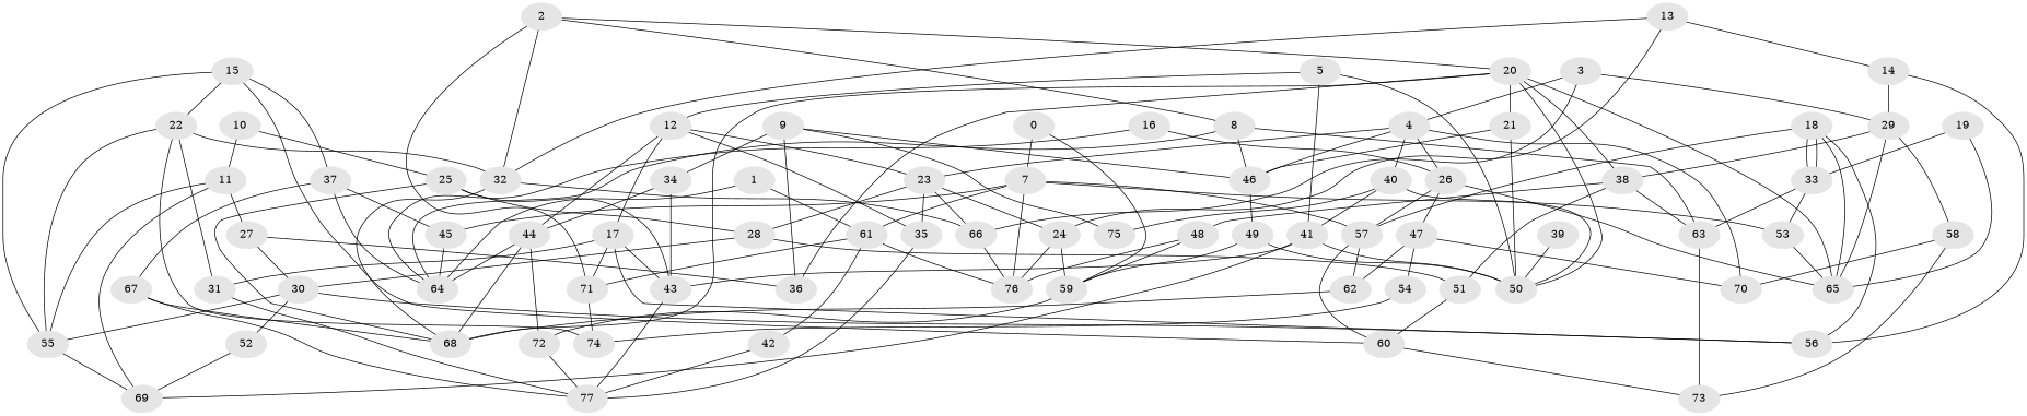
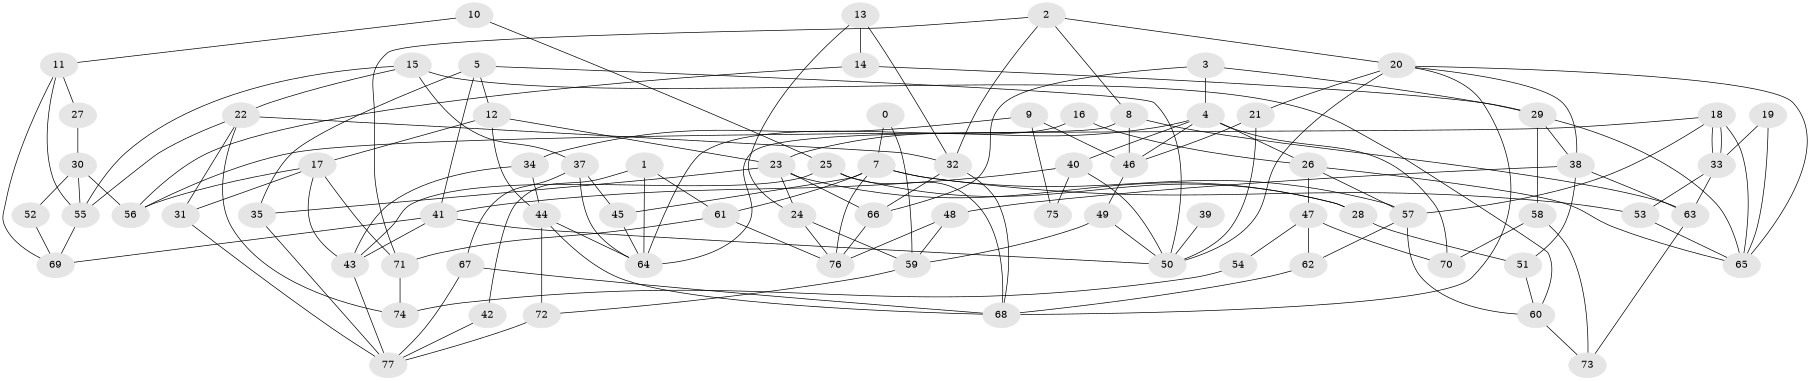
  graph {
    node [color=gray90 style=filled]
    1
    42
    61
    64
    77
    71
    76
    2
    8
    20
    32
    46
    63
    50
-   36
    65
    21
    38
    68
    66
    74
    3
    4
    29
    23
    26
    40
    70
    58
    35
    24
    28
    57
    47
    41
    75
    49
    5
    12
    17
    44
    69
    43
    n44 [label=0]
    7
    59
    45
    53
    72
    60
    62
    73
    9
    34
    10
    11
    25
    27
    55
    30
    56
    31
    13
    14
    15
    22
    37
    67
    16
    18
    33
    19
    51
    48
    54
    52
    39
-   61 -- 42
+   1 -- 42
    1 -- 61
    1 -- 64
    42 -- 77
    61 -- 71
    61 -- 76
    71 -- 74
    2 -- 71
    2 -- 8
    2 -- 20
    2 -- 32
    8 -- 64
    8 -- 46
    8 -- 63
    20 -- 50
-   20 -- 36
    20 -- 65
    20 -- 21
    20 -- 38
    20 -- 68
    32 -- 68
    32 -- 66
    46 -- 49
    63 -- 73
    21 -- 46
    21 -- 50
    38 -- 63
    38 -- 51
    38 -- 48
    66 -- 76
    3 -- 66
    3 -- 4
    3 -- 29
    4 -- 46
    4 -- 23
    4 -- 26
    4 -- 40
    4 -- 70
    29 -- 65
    29 -- 38
    29 -- 58
    23 -- 66
    23 -- 35
    23 -- 24
    23 -- 28
    26 -- 65
    26 -- 57
    26 -- 47
    40 -- 50
    40 -- 41
    40 -- 75
    58 -- 70
    58 -- 73
    35 -- 77
    24 -- 76
    24 -- 59
-   28 -- 30
    28 -- 51
    57 -- 60
    57 -- 62
    47 -- 70
    47 -- 62
    47 -- 54
    41 -- 50
    41 -- 69
    41 -- 43
    49 -- 50
    49 -- 59
    5 -- 50
    5 -- 41
    5 -- 12
    12 -- 23
-   12 -- 35
+   5 -- 35
    12 -- 17
    12 -- 44
    17 -- 71
    17 -- 43
    17 -- 56
    17 -- 31
    44 -- 64
    44 -- 68
    44 -- 72
    43 -- 77
    n44 -- 7
    n44 -- 59
    7 -- 61
    7 -- 76
    7 -- 57
    7 -- 45
    7 -- 53
    59 -- 72
    45 -- 64
    53 -- 65
    72 -- 77
    60 -- 73
    62 -- 68
    9 -- 46
-   9 -- 36
    9 -- 75
    9 -- 34
    34 -- 44
    34 -- 43
    10 -- 11
    10 -- 25
    11 -- 69
    11 -- 27
    11 -- 55
    25 -- 68
    25 -- 28
    25 -- 43
-   27 -- 36
    27 -- 30
    55 -- 69
    30 -- 55
    30 -- 56
    30 -- 52
    31 -- 77
    13 -- 32
    13 -- 24
    13 -- 14
    14 -- 29
    14 -- 56
    15 -- 60
    15 -- 55
    15 -- 22
    15 -- 37
    22 -- 32
    22 -- 74
    22 -- 55
    22 -- 31
    37 -- 64
    37 -- 45
    37 -- 67
    67 -- 77
    67 -- 68
    16 -- 64
    16 -- 26
    18 -- 65
    18 -- 57
    18 -- 56
    18 -- 33
    18 -- 33
    33 -- 63
    33 -- 53
    19 -- 65
    19 -- 33
    51 -- 60
    48 -- 76
    48 -- 59
    54 -- 74
    52 -- 69
    39 -- 50
  }
